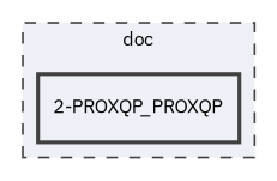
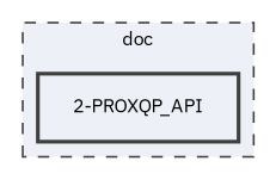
  digraph {
    compound=true
    rankdir=LR
    fontname="IBM Plex Sans"
-   n1 [color=grey25 fillcolor="#edf0f7" fontname="IBM Plex Sans" fontsize=10 label="2-PROXQP_PROXQP" shape=box style="filled,bold,"]
+   n1 [color=grey25 fillcolor="#edf0f7" fontname="IBM Plex Sans" fontsize=10 label="2-PROXQP_API" shape=box style="filled,bold,"]
    subgraph cluster_1 {
      bgcolor="#edf0f7"
      fontsize=10
      label=doc
      pencolor=grey25
      style="filled,dashed,"
      n1
    }
  }
